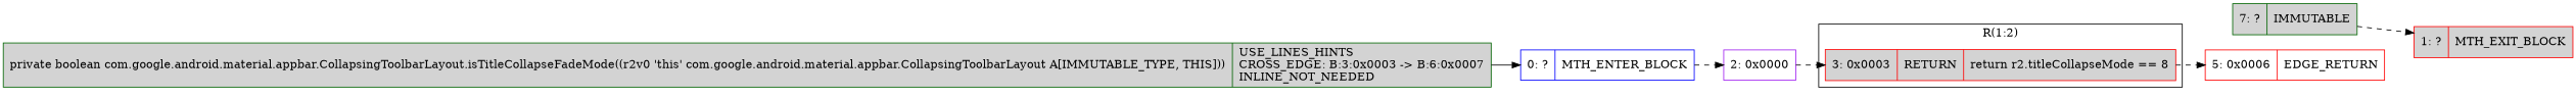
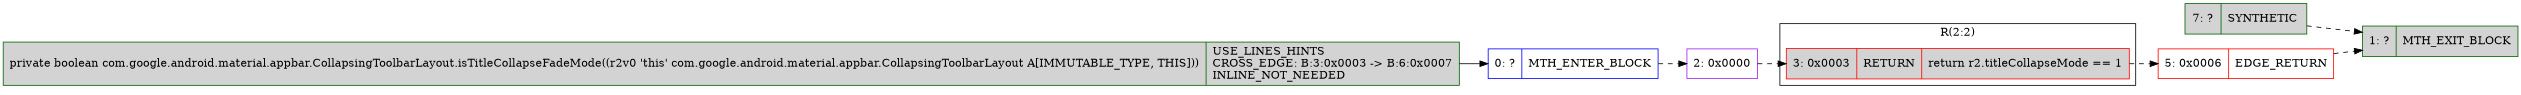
  digraph {
    rankdir=LR
    node [color=darkgreen fillcolor=lightgrey shape=record style=filled]
    edge [style=dashed]
-   n1 [color=red label="{3\:\ 0x0003|RETURN\l|return r2.titleCollapseMode == 8\l}"]
+   n1 [color=red label="{3\:\ 0x0003|RETURN\l|return r2.titleCollapseMode == 1\l}"]
    n2 [color=red fillcolor=white label="{5\:\ 0x0006|EDGE_RETURN\l}"]
-   n3 [color=red label="{1\:\ ?|MTH_EXIT_BLOCK\l}"]
-   n4 [label="{7\:\ ?|IMMUTABLE\l}"]
+   n3 [label="{1\:\ ?|MTH_EXIT_BLOCK\l}"]
+   n4 [label="{7\:\ ?|SYNTHETIC\l}"]
    n5 [color=blue fillcolor=white label="{0\:\ ?|MTH_ENTER_BLOCK\l}"]
    n6 [color=purple fillcolor=white label="{2\:\ 0x0000}"]
    n7 [label="{private boolean com.google.android.material.appbar.CollapsingToolbarLayout.isTitleCollapseFadeMode((r2v0 'this' com.google.android.material.appbar.CollapsingToolbarLayout A[IMMUTABLE_TYPE, THIS]))  | USE_LINES_HINTS\lCROSS_EDGE: B:3:0x0003 \-\> B:6:0x0007\lINLINE_NOT_NEEDED\l}"]
    subgraph cluster_1 {
-     label="R(1:2)"
+     label="R(2:2)"
      n1
    }
    n1 -> n2
+   n2 -> n3
    n4 -> n3
    n5 -> n6
    n6 -> n1
    n7 -> n5 [style=solid]
  }
